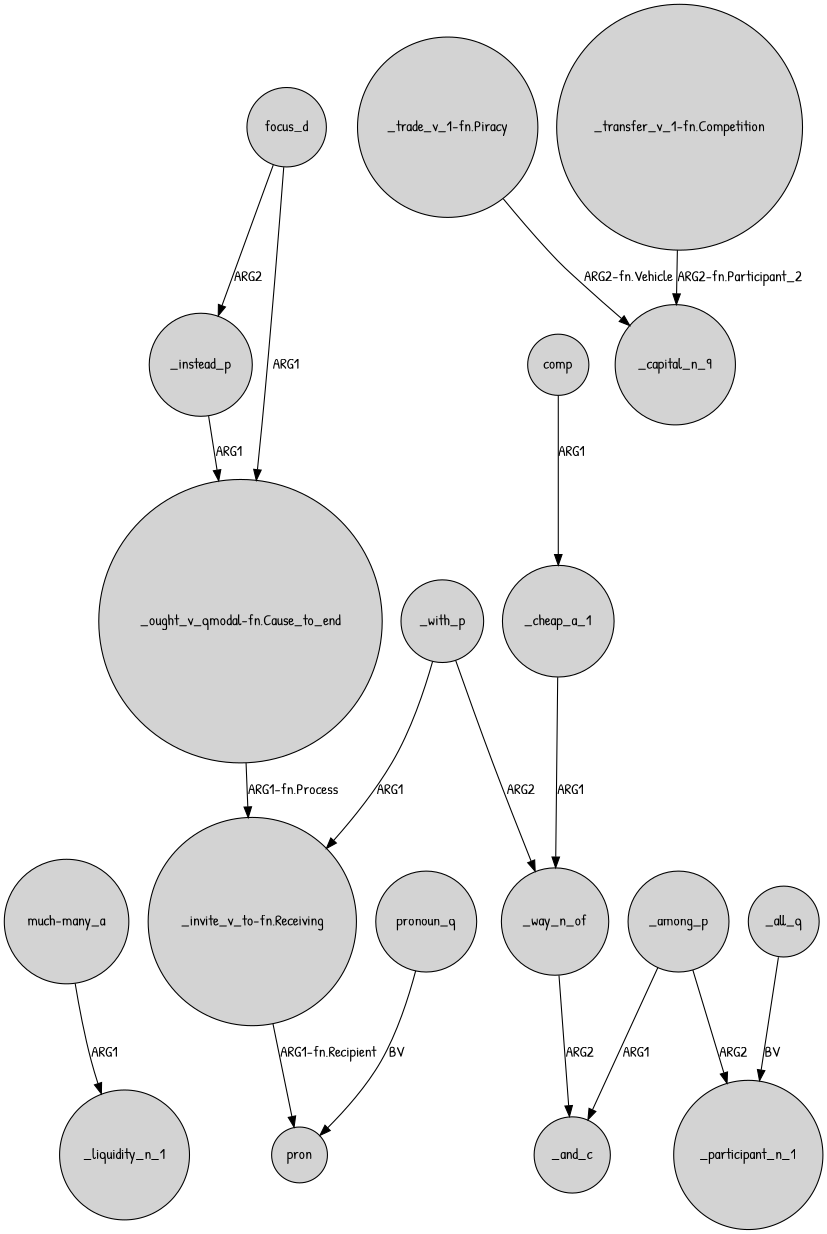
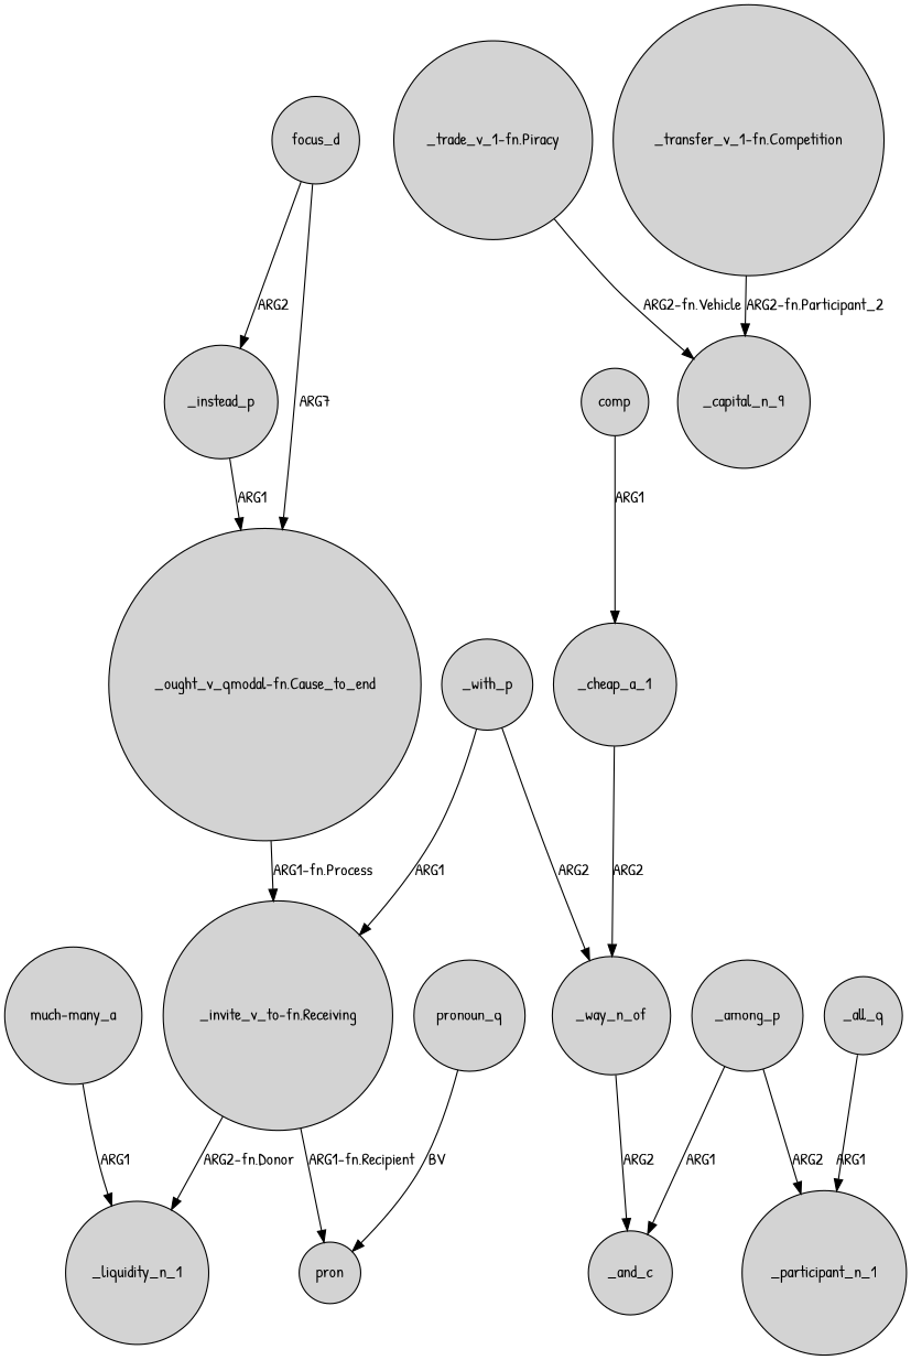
  digraph {
    fontname="Patrick Hand"
    node [fontname="Patrick Hand" shape=circle style=filled]
    edge [fontname="Patrick Hand"]
    focus_d
    "_ought_v_qmodal-fn.Cause_to_end"
    _instead_p
    "_invite_v_to-fn.Receiving"
    _liquidity_n_1
    pron
    n7 [label=_capital_n_9]
    "_trade_v_1-fn.Piracy"
    _among_p
    _participant_n_1
    _and_c
    _with_p
    _way_n_of
    _cheap_a_1
    pronoun_q
    comp
    "much-many_a"
    _all_q
    "_transfer_v_1-fn.Competition"
-   focus_d -> "_ought_v_qmodal-fn.Cause_to_end" [label=ARG1]
+   focus_d -> "_ought_v_qmodal-fn.Cause_to_end" [label=ARG7]
    focus_d -> _instead_p [label=ARG2]
    "_ought_v_qmodal-fn.Cause_to_end" -> "_invite_v_to-fn.Receiving" [label="ARG1-fn.Process"]
    _instead_p -> "_ought_v_qmodal-fn.Cause_to_end" [label=ARG1]
+   "_invite_v_to-fn.Receiving" -> _liquidity_n_1 [label="ARG2-fn.Donor"]
    "_invite_v_to-fn.Receiving" -> pron [label="ARG1-fn.Recipient"]
    "_trade_v_1-fn.Piracy" -> n7 [label="ARG2-fn.Vehicle"]
    _among_p -> _participant_n_1 [label=ARG2]
    _among_p -> _and_c [label=ARG1]
    _with_p -> "_invite_v_to-fn.Receiving" [label=ARG1]
    _with_p -> _way_n_of [label=ARG2]
    _way_n_of -> _and_c [label=ARG2]
-   _cheap_a_1 -> _way_n_of [label=ARG1]
+   _cheap_a_1 -> _way_n_of [label=ARG2]
    pronoun_q -> pron [label=BV]
    comp -> _cheap_a_1 [label=ARG1]
    "much-many_a" -> _liquidity_n_1 [label=ARG1]
-   _all_q -> _participant_n_1 [label=BV]
+   _all_q -> _participant_n_1 [label=ARG1]
    "_transfer_v_1-fn.Competition" -> n7 [label="ARG2-fn.Participant_2"]
  }
